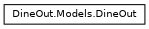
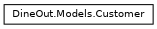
  digraph {
    rankdir=LR
-   n1 [color=black fillcolor=white fontname=Helvetica fontsize=10 height=0.2 label="DineOut.Models.DineOut" shape=record style=filled width=0.4]
+   n1 [color=black fillcolor=white fontname=Helvetica fontsize=10 height=0.2 label="DineOut.Models.Customer" shape=record style=filled width=0.4]
  }
